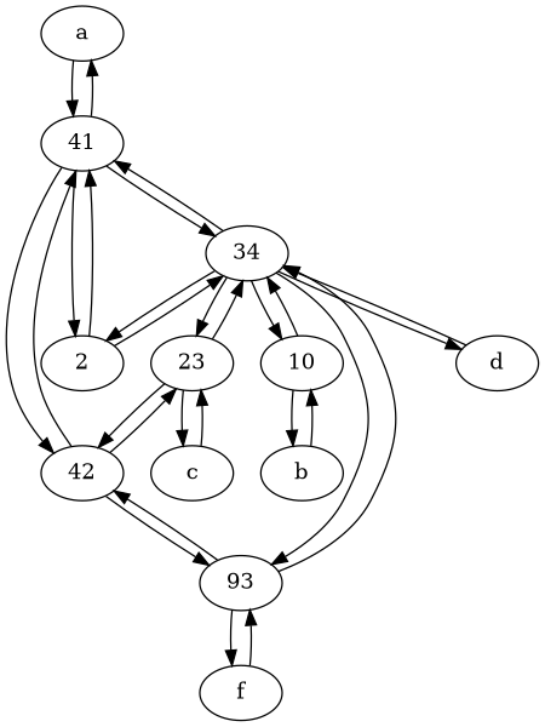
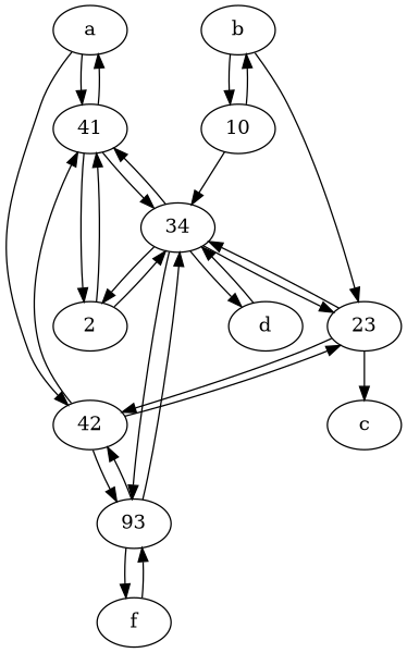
  digraph {
    a
    41
    2
    42
    34
    b
    10
    n8 [label=23]
    n9 [label=93]
    c
    f
    d
    a -> 41
    41 -> a
    41 -> 2
-   41 -> 42
+   a -> 42
    41 -> 34
    2 -> 41
    2 -> 34
    42 -> 41
    42 -> n8
    42 -> n9
    34 -> 41
    34 -> 2
-   34 -> 10
    34 -> n8
    34 -> n9
    34 -> d
    b -> 10
    10 -> 34
    10 -> b
    n8 -> 42
    n8 -> 34
    n8 -> c
    n9 -> 42
    n9 -> 34
    n9 -> f
-   c -> n8
+   b -> n8
    f -> n9
    d -> 34
  }
